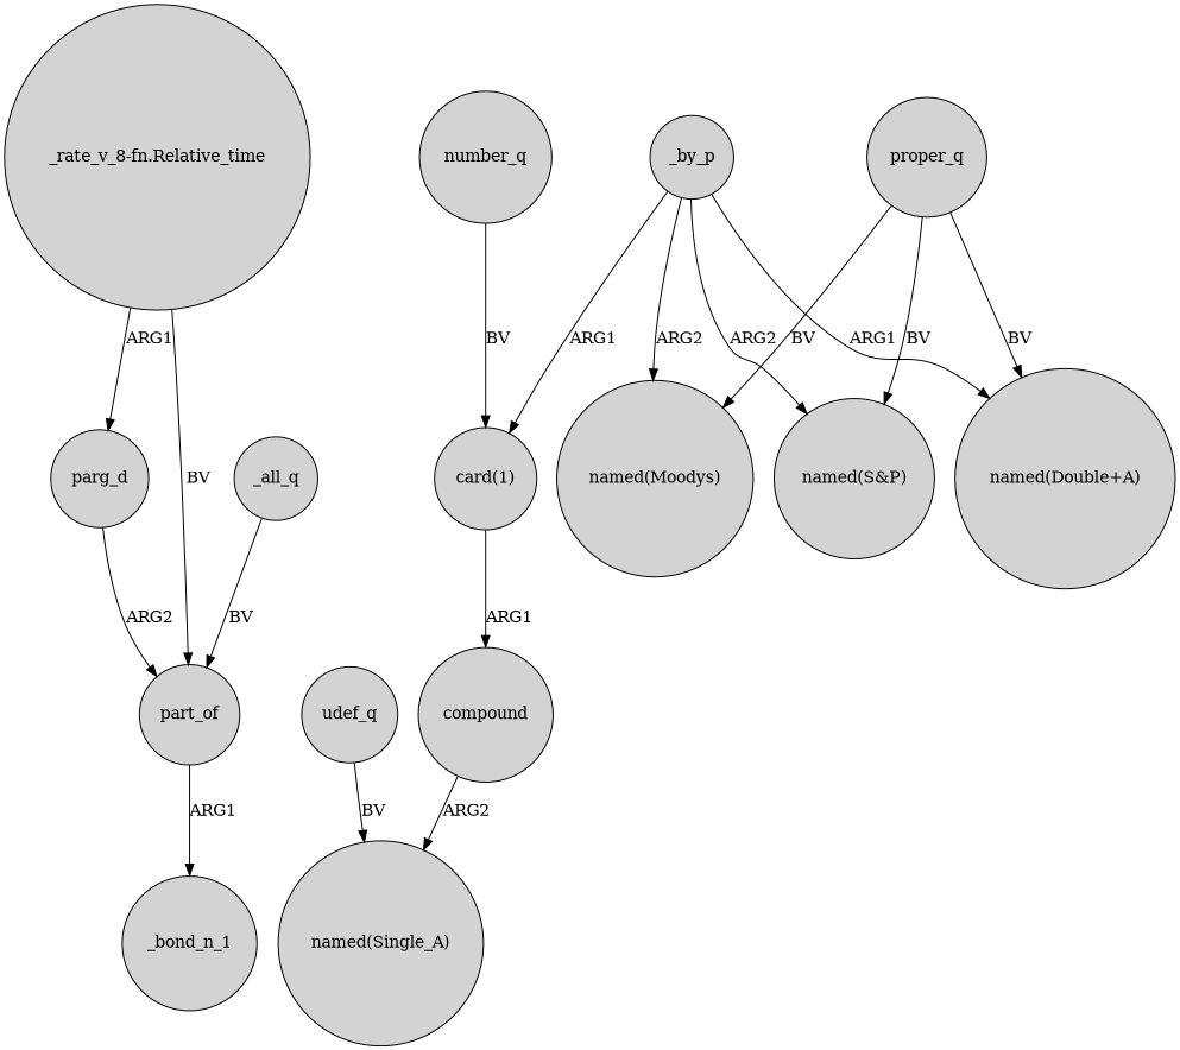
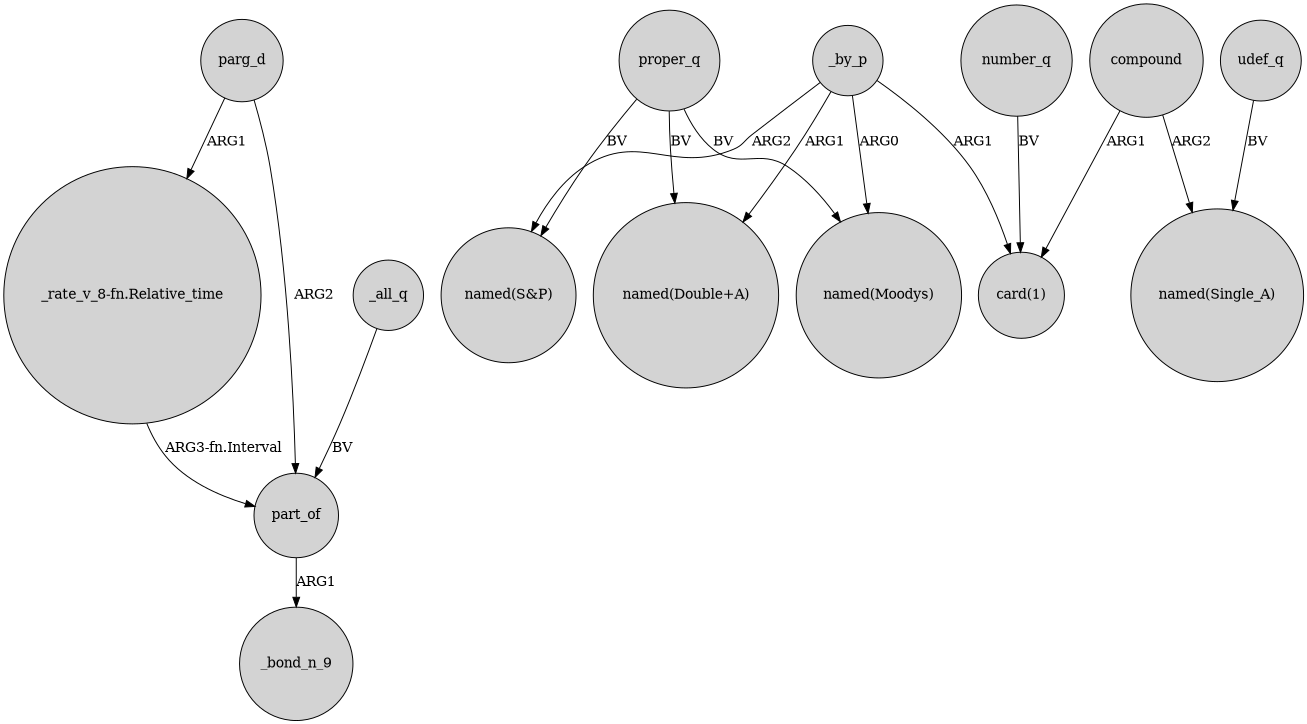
  digraph {
    node [shape=circle style=filled]
    n1 [label="_rate_v_8-fn.Relative_time"]
    parg_d
    part_of
-   _bond_n_1
+   _bond_n_1 [label=_bond_n_9]
    number_q
    "card(1)"
    _by_p
    "named(Moodys)"
    "named(S&P)"
    "named(Double+A)"
    proper_q
    _all_q
    udef_q
    "named(Single_A)"
    compound
-   n1 -> part_of [label=BV]
-   n1 -> parg_d [label=ARG1]
+   n1 -> part_of [label="ARG3-fn.Interval"]
+   parg_d -> n1 [label=ARG1]
    parg_d -> part_of [label=ARG2]
    part_of -> _bond_n_1 [label=ARG1]
    number_q -> "card(1)" [label=BV]
    _by_p -> "card(1)" [label=ARG1]
-   _by_p -> "named(Moodys)" [label=ARG2]
+   _by_p -> "named(Moodys)" [label=ARG0]
    _by_p -> "named(S&P)" [label=ARG2]
    _by_p -> "named(Double+A)" [label=ARG1]
    proper_q -> "named(Moodys)" [label=BV]
    proper_q -> "named(S&P)" [label=BV]
    proper_q -> "named(Double+A)" [label=BV]
    _all_q -> part_of [label=BV]
    udef_q -> "named(Single_A)" [label=BV]
-   "card(1)" -> compound [label=ARG1]
+   compound -> "card(1)" [label=ARG1]
    compound -> "named(Single_A)" [label=ARG2]
  }
